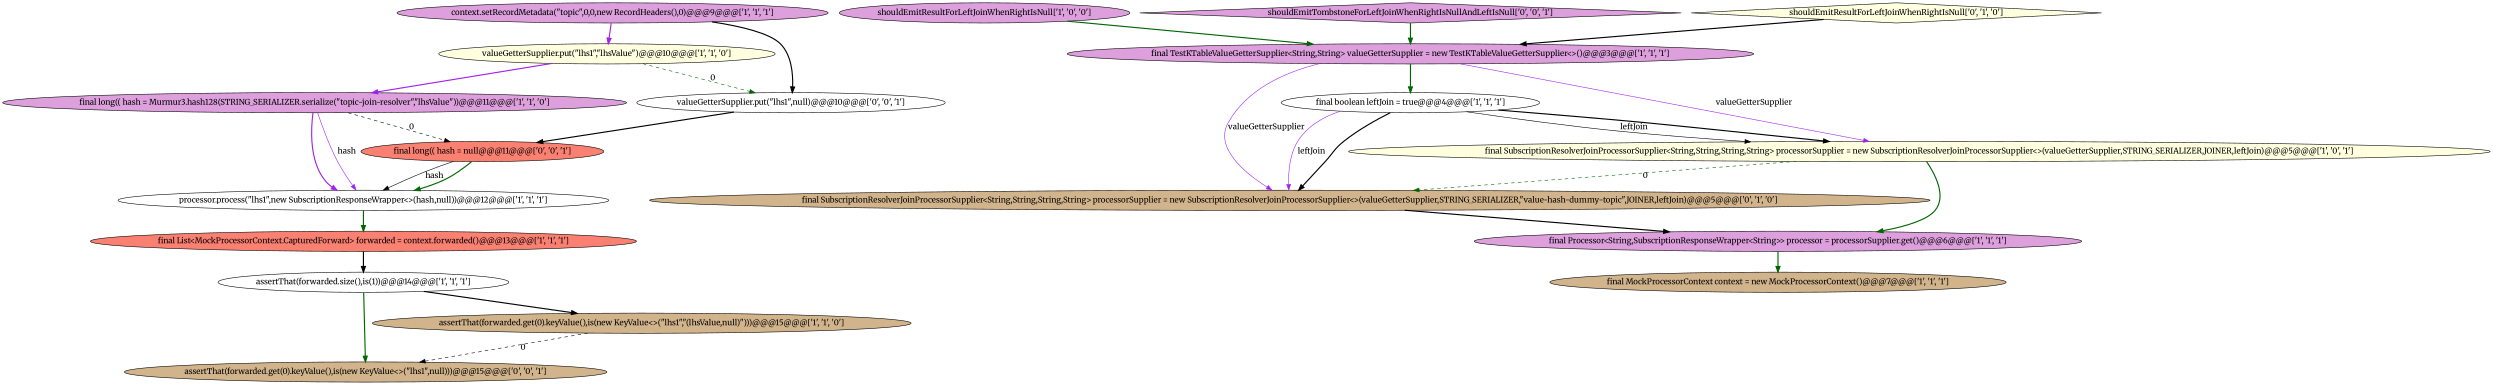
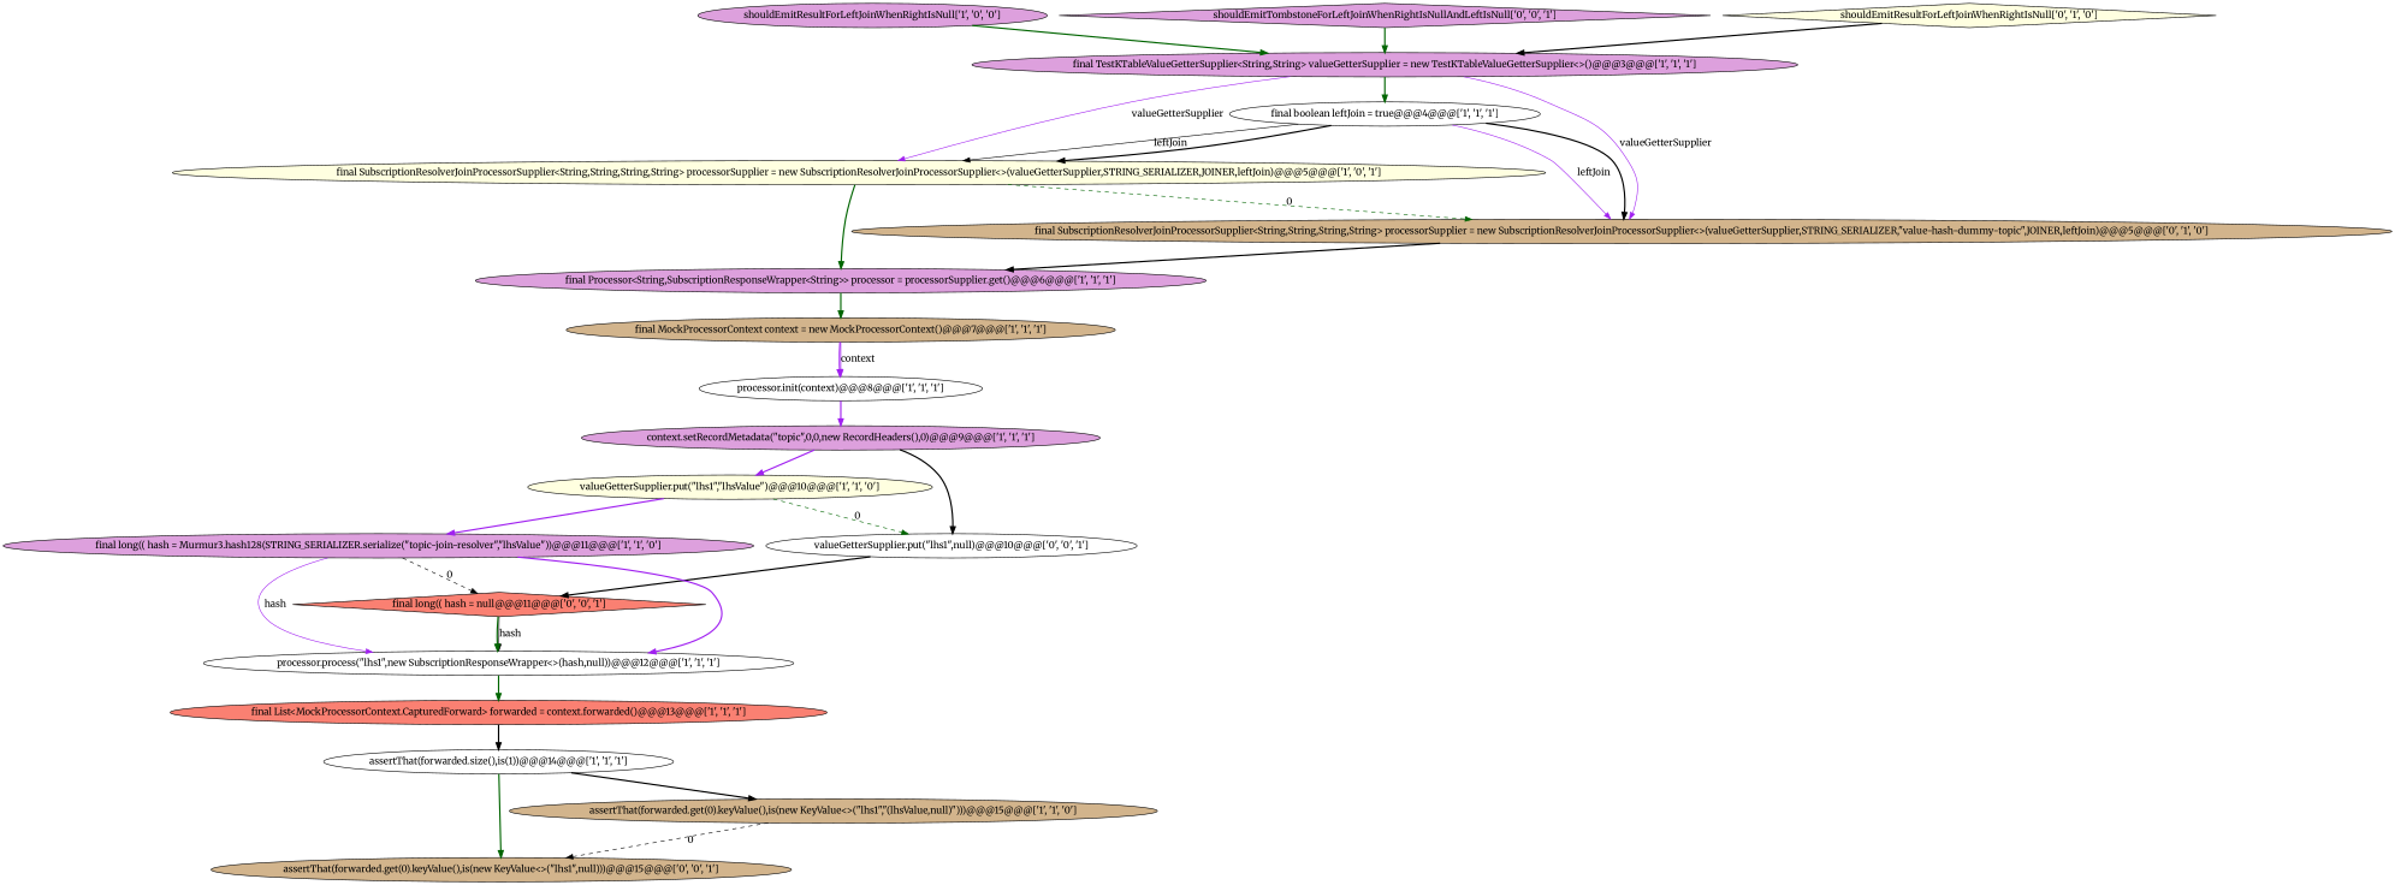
  digraph {
    fontname=Merriweather
    node [fillcolor=plum fontname=Merriweather shape=ellipse style=filled]
    edge [color=black fontname=Merriweather style=bold]
    n1 [label="context.setRecordMetadata(\"topic\",0,0,new RecordHeaders(),0)@@@9@@@['1', '1', '1']"]
    n2 [fillcolor=lightyellow label="valueGetterSupplier.put(\"lhs1\",\"lhsValue\")@@@10@@@['1', '1', '0']"]
    n3 [fillcolor=white label="valueGetterSupplier.put(\"lhs1\",null)@@@10@@@['0', '0', '1']"]
    n4 [label="final long(( hash = Murmur3.hash128(STRING_SERIALIZER.serialize(\"topic-join-resolver\",\"lhsValue\"))@@@11@@@['1', '1', '0']"]
-   n5 [fillcolor=salmon label="final long(( hash = null@@@11@@@['0', '0', '1']"]
+   n5 [fillcolor=salmon label="final long(( hash = null@@@11@@@['0', '0', '1']" shape=diamond]
    n6 [fillcolor=salmon label="final List<MockProcessorContext.CapturedForward> forwarded = context.forwarded()@@@13@@@['1', '1', '1']"]
    n7 [fillcolor=white label="assertThat(forwarded.size(),is(1))@@@14@@@['1', '1', '1']"]
    n8 [fillcolor=tan label="assertThat(forwarded.get(0).keyValue(),is(new KeyValue<>(\"lhs1\",\"(lhsValue,null)\")))@@@15@@@['1', '1', '0']"]
    n9 [fillcolor=tan label="assertThat(forwarded.get(0).keyValue(),is(new KeyValue<>(\"lhs1\",null)))@@@15@@@['0', '0', '1']"]
    n10 [label="shouldEmitResultForLeftJoinWhenRightIsNull['1', '0', '0']"]
    n11 [label="final TestKTableValueGetterSupplier<String,String> valueGetterSupplier = new TestKTableValueGetterSupplier<>()@@@3@@@['1', '1', '1']"]
    n12 [fillcolor=lightyellow label="final SubscriptionResolverJoinProcessorSupplier<String,String,String,String> processorSupplier = new SubscriptionResolverJoinProcessorSupplier<>(valueGetterSupplier,STRING_SERIALIZER,JOINER,leftJoin)@@@5@@@['1', '0', '1']"]
    n13 [fillcolor=tan label="final SubscriptionResolverJoinProcessorSupplier<String,String,String,String> processorSupplier = new SubscriptionResolverJoinProcessorSupplier<>(valueGetterSupplier,STRING_SERIALIZER,\"value-hash-dummy-topic\",JOINER,leftJoin)@@@5@@@['0', '1', '0']"]
    n14 [fillcolor=white label="final boolean leftJoin = true@@@4@@@['1', '1', '1']"]
    n15 [fillcolor=white label="processor.process(\"lhs1\",new SubscriptionResponseWrapper<>(hash,null))@@@12@@@['1', '1', '1']"]
+   n16 [fillcolor=white label="processor.init(context)@@@8@@@['1', '1', '1']"]
    n17 [label="final Processor<String,SubscriptionResponseWrapper<String>> processor = processorSupplier.get()@@@6@@@['1', '1', '1']"]
    n18 [fillcolor=tan label="final MockProcessorContext context = new MockProcessorContext()@@@7@@@['1', '1', '1']"]
    n19 [label="shouldEmitTombstoneForLeftJoinWhenRightIsNullAndLeftIsNull['0', '0', '1']" shape=diamond]
    n20 [fillcolor=lightyellow label="shouldEmitResultForLeftJoinWhenRightIsNull['0', '1', '0']" shape=diamond]
    n1 -> n2 [color=purple]
    n1 -> n3
    n2 -> n3 [color=darkgreen label=0 style=dashed]
    n2 -> n4 [color=purple]
    n3 -> n5
    n4 -> n5 [label=0 style=dashed]
    n4 -> n15 [color=purple]
    n4 -> n15 [color=purple label=hash style=solid]
    n5 -> n15 [label=hash style=solid]
    n5 -> n15 [color=darkgreen]
    n6 -> n7
    n7 -> n8
    n7 -> n9 [color=darkgreen]
    n8 -> n9 [label=0 style=dashed]
    n10 -> n11 [color=darkgreen]
    n11 -> n12 [color=purple label=valueGetterSupplier style=solid]
    n11 -> n13 [color=purple label=valueGetterSupplier style=solid]
    n11 -> n14 [color=darkgreen]
    n12 -> n13 [color=darkgreen label=0 style=dashed]
    n12 -> n17 [color=darkgreen]
    n13 -> n17
    n14 -> n12 [label=leftJoin style=solid]
    n14 -> n12
    n14 -> n13 [color=purple label=leftJoin style=solid]
    n14 -> n13
    n15 -> n6 [color=darkgreen]
+   n16 -> n1 [color=purple]
    n17 -> n18 [color=darkgreen]
+   n18 -> n16 [color=purple]
+   n18 -> n16 [color=purple label=context style=solid]
    n19 -> n11 [color=darkgreen]
    n20 -> n11
  }
